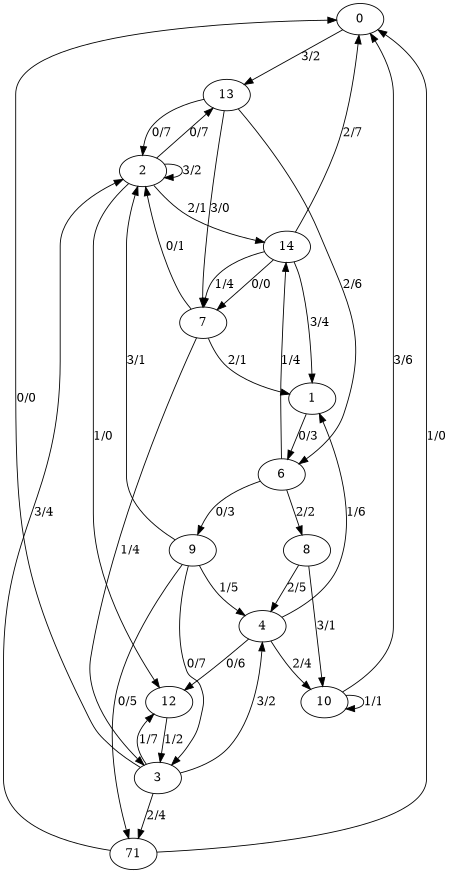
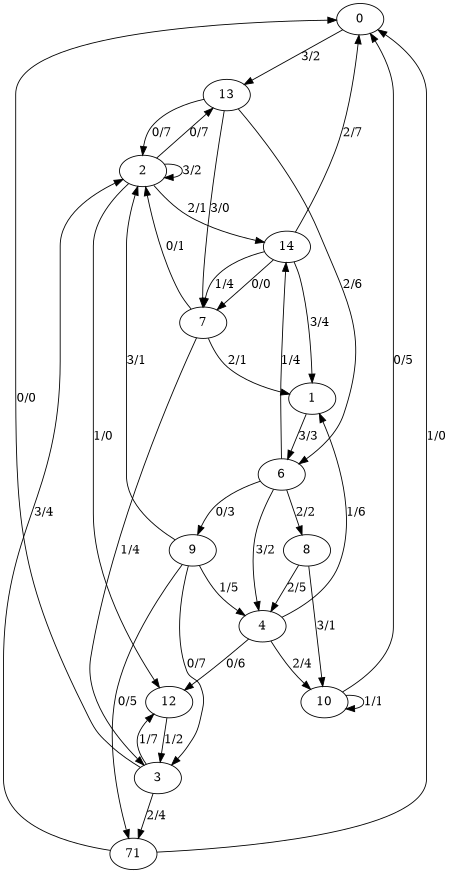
  digraph {
    0
    13
    2
    6
    7
    12
    14
    8
    4
    9
    3
    1
    n13 [label=71]
    10
    0 -> 13 [label="3/2"]
    13 -> 2 [label="0/7"]
    13 -> 6 [label="2/6"]
    13 -> 7 [label="3/0"]
    2 -> 13 [label="0/7"]
    2 -> 2 [label="3/2"]
    2 -> 12 [label="1/0"]
    2 -> 14 [label="2/1"]
    6 -> 14 [label="1/4"]
    6 -> 8 [label="2/2"]
-   3 -> 4 [label="3/2"]
+   6 -> 4 [label="3/2"]
    6 -> 9 [label="0/3"]
    7 -> 2 [label="0/1"]
    7 -> 3 [label="1/4"]
    7 -> 1 [label="2/1"]
    12 -> 3 [label="1/2"]
    14 -> 0 [label="2/7"]
    14 -> 7 [label="0/0"]
    14 -> 7 [label="1/4"]
    14 -> 1 [label="3/4"]
    8 -> 4 [label="2/5"]
    8 -> 10 [label="3/1"]
    4 -> 12 [label="0/6"]
    4 -> 1 [label="1/6"]
    4 -> 10 [label="2/4"]
    9 -> 2 [label="3/1"]
    9 -> 4 [label="1/5"]
    9 -> 3 [label="0/7"]
    9 -> n13 [label="0/5"]
    3 -> 0 [label="0/0"]
    3 -> 12 [label="1/7"]
    3 -> n13 [label="2/4"]
-   1 -> 6 [label="0/3"]
+   1 -> 6 [label="3/3"]
    n13 -> 0 [label="1/0"]
    n13 -> 2 [label="3/4"]
-   10 -> 0 [label="3/6"]
+   10 -> 0 [label="0/5"]
    10 -> 10 [label="1/1"]
  }
